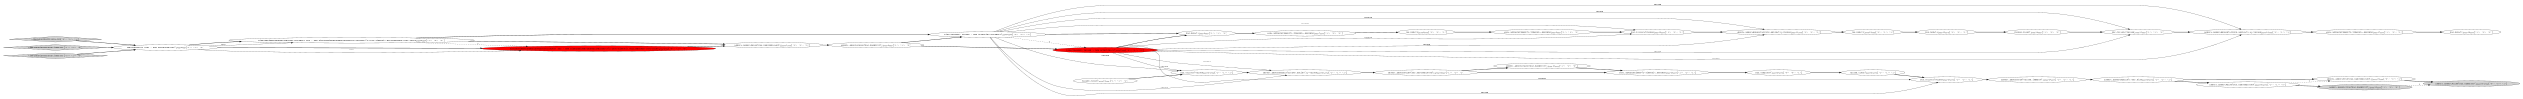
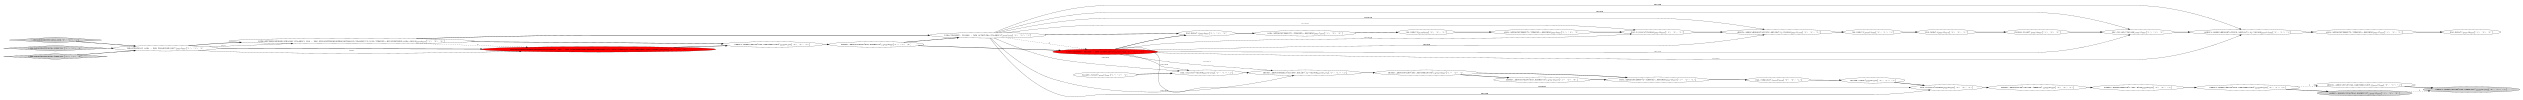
  digraph {
    fontname="Courier Prime"
    rankdir=LR
    node [fillcolor=white fontname="Courier Prime" shape=ellipse style=filled]
    edge [fontname="Courier Prime" style=bold]
    n1 [label="Assert.assertEquals(Arrays.asList(2),values)@@@11@@@['1', '1', '1']"]
    n2 [label="buf.next(3)@@@12@@@['1', '1', '1']"]
    n3 [label="buf.next(4)@@@13@@@['1', '1', '1']"]
    n4 [label="SizeAndTimeBoundReplayBuffer<Integer> buf = new SizeAndTimeBoundReplayBuffer<Integer>(2,2000,TimeUnit.MILLISECONDS,test,false)@@@4@@@['1', '0', '1']"]
    n5 [label="Assert.assertFalse(buf.hasCompleted())@@@5@@@['1', '1', '0']"]
    n6 [fillcolor=red label="SizeAndTimeBoundReplayBuffer<Integer> buf = new SizeAndTimeBoundReplayBuffer<>(2,2000,TimeUnit.MILLISECONDS,test,false)@@@4@@@['0', '1', '0']"]
    n7 [label="List<Integer> values = new ArrayList<Integer>()@@@5@@@['1', '0', '1']"]
    n8 [label="Assert.assertFalse(buf.hasError())@@@6@@@['1', '1', '0']"]
    n9 [label="Assert.assertEquals(Arrays.asList(5),values)@@@21@@@['1', '1', '1']"]
    n10 [label="buf.collect(values)@@@15@@@['1', '1', '1']"]
    n11 [label="Assert.assertEquals(Arrays.asList(3,4),values)@@@16@@@['1', '1', '1']"]
    n12 [label="buf.collect(values)@@@20@@@['1', '1', '1']"]
    n13 [label="buf.collect(values)@@@26@@@['1', '1', '1']"]
    n14 [fillcolor=red label="List<Integer> values = new ArrayList<>()@@@7@@@['0', '1', '0']"]
    n15 [label="buf.collect(values)@@@10@@@['1', '1', '1']"]
    n16 [label="buf.next(1)@@@6@@@['1', '1', '1']"]
    n17 [fillcolor=lightgray label="timedAndSizedTruncation['0', '0', '1']" shape=diamond]
    n18 [label="TestScheduler test = new TestScheduler()@@@3@@@['1', '1', '1']"]
    n19 [label="Assert.assertFalse(buf.hasError())@@@25@@@['1', '1', '0']"]
    n20 [label="test.advanceTimeBy(2,TimeUnit.SECONDS)@@@23@@@['1', '1', '1']"]
    n21 [label="buf.complete()@@@24@@@['0', '0', '1']"]
    n22 [fillcolor=lightgray label="timedAndSizedTruncationError['1', '0', '0']" shape=diamond]
    n23 [label="values.clear()@@@25@@@['1', '1', '1']"]
    n24 [label="test.advanceTimeBy(1,TimeUnit.SECONDS)@@@7@@@['1', '1', '1']"]
    n25 [label="buf.next(2)@@@8@@@['1', '1', '1']"]
    n26 [label="test.advanceTimeBy(1,TimeUnit.SECONDS)@@@9@@@['1', '1', '1']"]
    n27 [label="Assert.assertFalse(buf.hasCompleted())@@@22@@@['1', '1', '1']"]
    n28 [label="values.clear()@@@14@@@['1', '1', '1']"]
    n29 [label="test.advanceTimeBy(2,TimeUnit.SECONDS)@@@17@@@['1', '1', '1']"]
    n30 [label="values.clear()@@@19@@@['1', '1', '1']"]
    n31 [label="buf.next(5)@@@18@@@['1', '1', '1']"]
    n32 [label="Assert.assertEquals(1,buf.size)@@@28@@@['1', '1', '1']"]
    n33 [label="Assert.assertFalse(buf.hasCompleted())@@@32@@@['1', '1', '0']"]
    n34 [label="Assert.assertTrue(buf.hasCompleted())@@@29@@@['0', '0', '1']"]
    n35 [fillcolor=lightgray label="Assert.assertTrue(buf.hasError())@@@33@@@['1', '1', '0']"]
    n36 [fillcolor=lightgray label="Assert.assertFalse(buf.hasError())@@@30@@@['0', '0', '1']"]
    n37 [label="Assert.assertTrue(values.isEmpty())@@@27@@@['1', '1', '1']"]
    n38 [fillcolor=lightgray label="timedAndSizedTruncationError['0', '1', '0']" shape=diamond]
    n1 -> n2
    n2 -> n3
    n3 -> n28
    n4 -> n5
    n4 -> n6 [label=0 style=dashed]
    n4 -> n7
    n5 -> n8
    n6 -> n5
    n7 -> n1 [label=values style=solid]
    n7 -> n9 [label=values style=solid]
    n7 -> n10 [label=values style=solid]
    n7 -> n11 [label=values style=solid]
    n7 -> n12 [label=values style=solid]
    n7 -> n13 [label=values style=solid]
    n7 -> n14 [label=0 style=dashed]
    n7 -> n15 [label=values style=solid]
    n7 -> n16
    n8 -> n7
    n8 -> n14
    n9 -> n27
    n10 -> n11
    n11 -> n29
    n12 -> n9
    n13 -> n37
    n14 -> n1 [label=values style=solid]
    n14 -> n9 [label=values style=solid]
    n14 -> n10 [label=values style=solid]
    n14 -> n11 [label=values style=solid]
    n14 -> n12 [label=values style=solid]
    n14 -> n13 [label=values style=solid]
    n14 -> n15 [label=values style=solid]
    n14 -> n16
    n15 -> n1
    n16 -> n24
    n17 -> n18
    n18 -> n4
    n18 -> n4 [label=test style=solid]
    n18 -> n6
    n18 -> n6 [label=test style=solid]
    n19 -> n20
    n20 -> n21
    n21 -> n23
    n22 -> n18
    n23 -> n13
    n24 -> n25
    n25 -> n26
    n26 -> n15
    n27 -> n19
    n27 -> n20
    n28 -> n10
    n29 -> n31
    n30 -> n12
    n32 -> n33
-   n32 -> n34
    n33 -> n34 [label=0 style=dashed]
    n33 -> n35
    n34 -> n36
    n35 -> n36 [label=0 style=dashed]
    n37 -> n32
    n38 -> n18
  }
